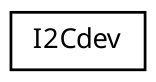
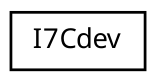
  digraph {
    rankdir=TB
    fontname="Noto Sans"
-   n1 [color=black fillcolor=white fontname="Noto Sans" fontsize=10 height=0.2 label=I2Cdev shape=record style=filled width=0.4]
+   n1 [color=black fillcolor=white fontname="Noto Sans" fontsize=10 height=0.2 label=I7Cdev shape=record style=filled width=0.4]
  }
